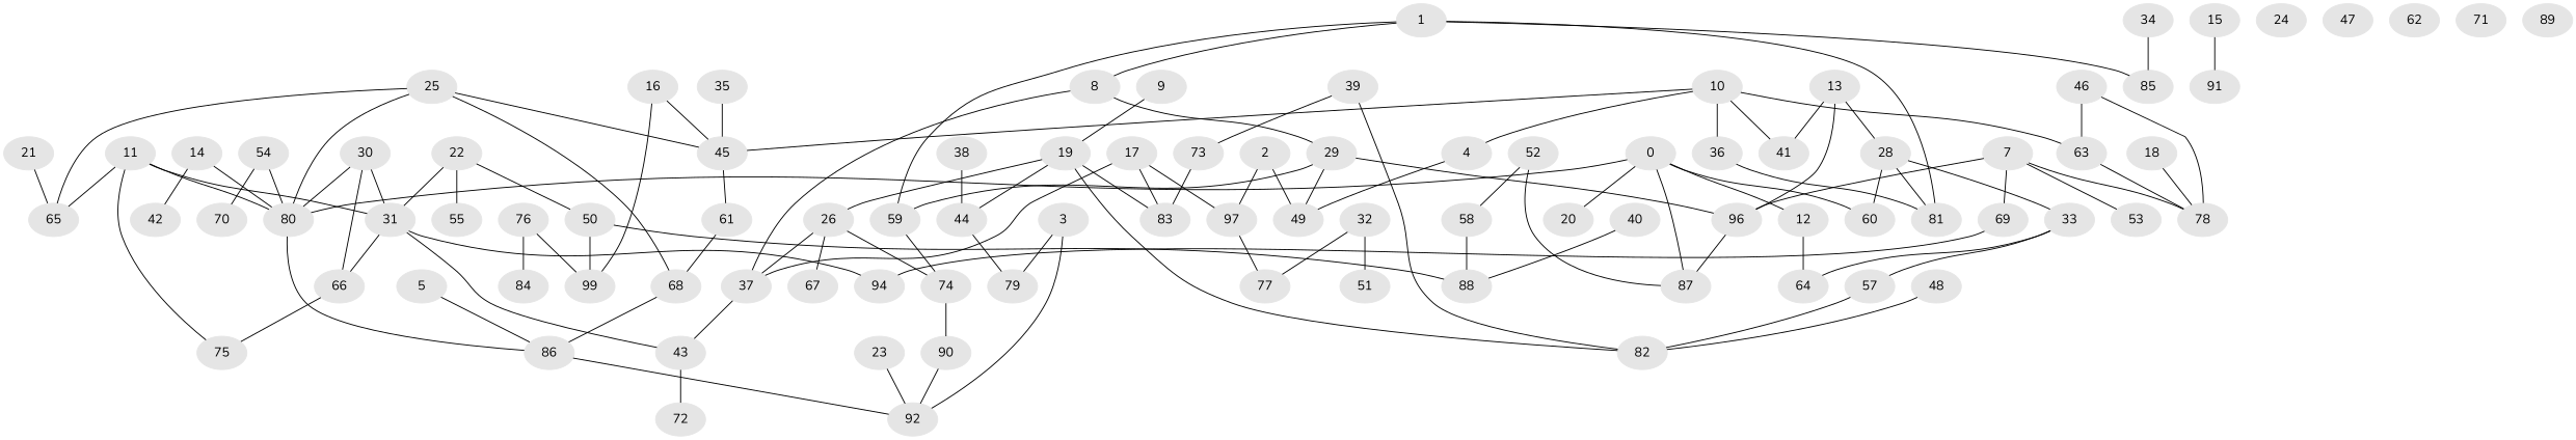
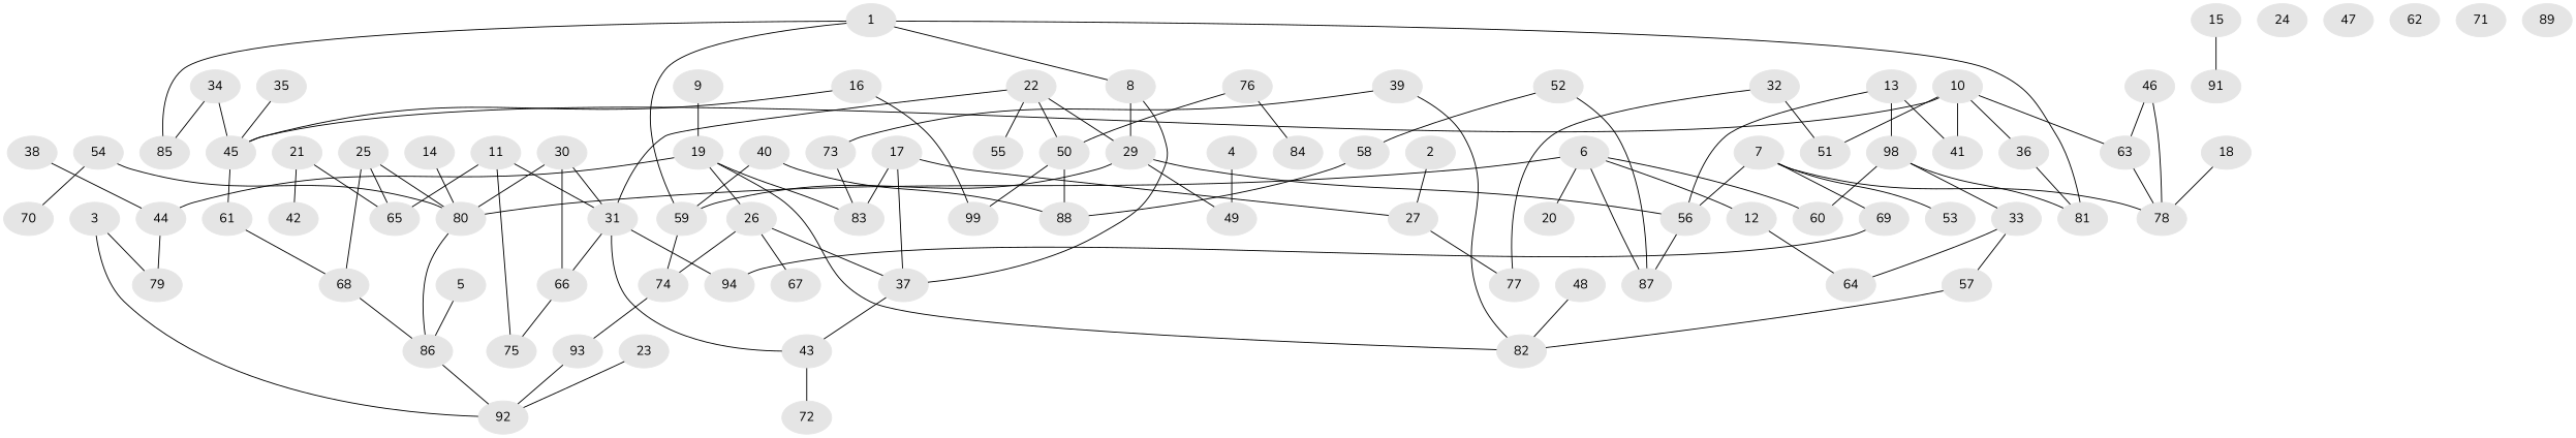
  graph {
    fontname=Nunito
    node [color=gray90 fontname=Nunito style=filled]
    edge [fontname=Nunito]
    1
    8
    59
    81
    85
    29
    37
    74
    2
-   27 [label=97]
+   27
    49
    77
    3
    79
    92
    4
    5
    86
-   6 [label=0]
+   6
    12
    20
    60
    80
    87
    64
    7
    53
-   56 [label=96]
+   56
    69
    78
    94
    43
    9
    19
    83
    26
    44
    82
    10
    36
    41
    45
    51
    63
    61
    11
    31
    65
    75
    66
    13
-   28
+   28 [label=98]
    33
    14
    42
    15
    91
    16
    n59 [label=99]
    17
    18
    67
    21
    22
    50
    55
    88
    23
    24
    25
    68
-   90
+   90 [label=93]
    57
    30
    72
    32
    34
    35
    38
    39
    73
    40
    46
    47
    48
    52
    58
    54
    70
    62
    71
    76
    84
    89
    1 -- 8
    1 -- 59
    1 -- 81
    1 -- 85
    8 -- 29
    8 -- 37
    59 -- 74
    29 -- 59
    29 -- 49
    29 -- 56
    37 -- 43
    74 -- 90
    2 -- 27
-   2 -- 49
    27 -- 77
    3 -- 79
    3 -- 92
    4 -- 49
    5 -- 86
    86 -- 92
    6 -- 12
    6 -- 20
    6 -- 60
    6 -- 80
    6 -- 87
    12 -- 64
    80 -- 86
    7 -- 53
    7 -- 56
    7 -- 69
    7 -- 78
    56 -- 87
    69 -- 94
    43 -- 72
    9 -- 19
    19 -- 83
    19 -- 26
    19 -- 44
    19 -- 82
    26 -- 37
    26 -- 74
    26 -- 67
    44 -- 79
    10 -- 36
    10 -- 41
    10 -- 45
-   10 -- 4
+   10 -- 51
    10 -- 63
    36 -- 81
    45 -- 61
    63 -- 78
    61 -- 68
-   11 -- 80
    11 -- 31
    11 -- 65
    11 -- 75
    31 -- 94
    31 -- 43
    31 -- 66
    66 -- 75
    13 -- 56
    13 -- 41
    13 -- 28
    28 -- 81
    28 -- 60
    28 -- 33
    33 -- 64
    33 -- 57
    14 -- 80
-   14 -- 42
+   21 -- 42
    15 -- 91
    16 -- 45
    16 -- n59
    17 -- 37
    17 -- 27
    17 -- 83
    18 -- 78
    21 -- 65
+   22 -- 29
    22 -- 31
    22 -- 50
    22 -- 55
    50 -- n59
    50 -- 88
    23 -- 92
    25 -- 80
    25 -- 65
    25 -- 68
    68 -- 86
    90 -- 92
    57 -- 82
    30 -- 80
    30 -- 31
    30 -- 66
    32 -- 77
    32 -- 51
    34 -- 85
-   25 -- 45
+   34 -- 45
    35 -- 45
    38 -- 44
    39 -- 82
    39 -- 73
    73 -- 83
+   40 -- 59
    40 -- 88
    46 -- 78
    46 -- 63
    48 -- 82
    52 -- 87
    52 -- 58
    58 -- 88
    54 -- 80
    54 -- 70
-   76 -- n59
+   76 -- 50
    76 -- 84
  }
